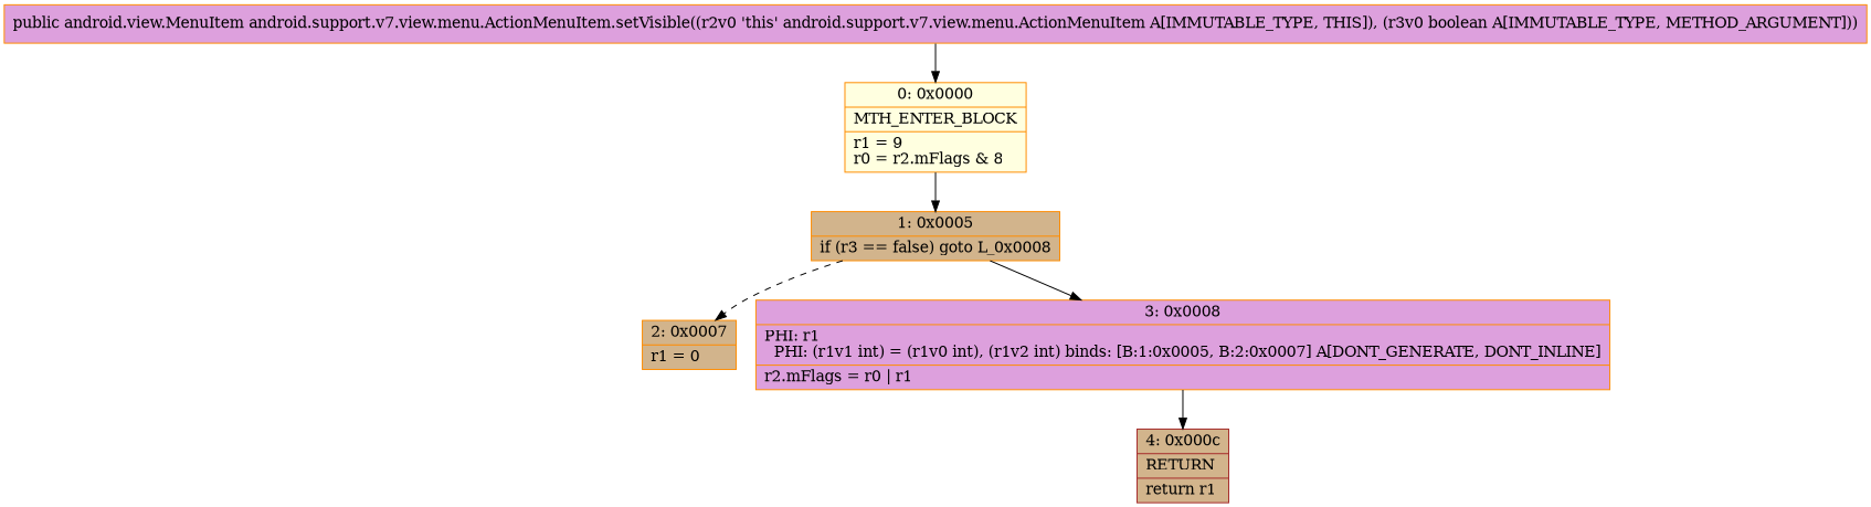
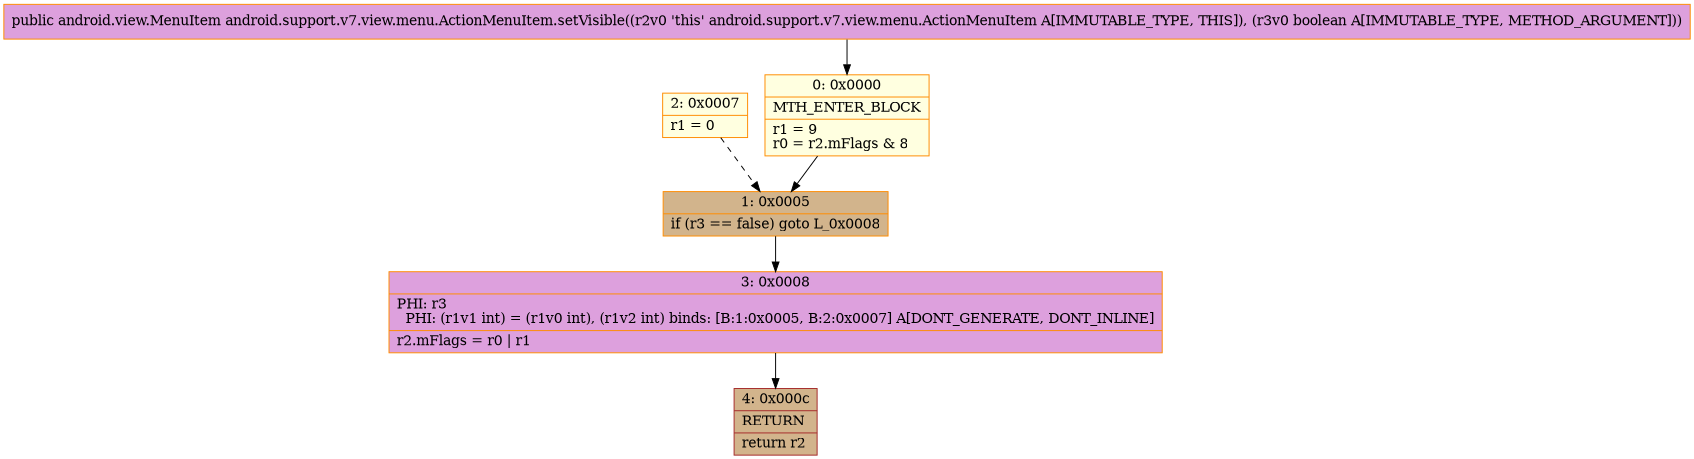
  digraph {
    node [color=darkorange fillcolor=lightyellow shape=record style=filled]
    n1 [label="{0\:\ 0x0000|MTH_ENTER_BLOCK\l|r1 = 9\lr0 = r2.mFlags & 8\l}"]
    n2 [fillcolor=tan label="{1\:\ 0x0005|if (r3 == false) goto L_0x0008\l}"]
-   n3 [fillcolor=tan label="{2\:\ 0x0007|r1 = 0\l}"]
-   n4 [fillcolor=plum label="{3\:\ 0x0008|PHI: r1 \l  PHI: (r1v1 int) = (r1v0 int), (r1v2 int) binds: [B:1:0x0005, B:2:0x0007] A[DONT_GENERATE, DONT_INLINE]\l|r2.mFlags = r0 \| r1\l}"]
-   n5 [color=brown fillcolor=tan label="{4\:\ 0x000c|RETURN\l|return r1\l}"]
+   n3 [label="{2\:\ 0x0007|r1 = 0\l}"]
+   n4 [fillcolor=plum label="{3\:\ 0x0008|PHI: r3 \l  PHI: (r1v1 int) = (r1v0 int), (r1v2 int) binds: [B:1:0x0005, B:2:0x0007] A[DONT_GENERATE, DONT_INLINE]\l|r2.mFlags = r0 \| r1\l}"]
+   n5 [color=brown fillcolor=tan label="{4\:\ 0x000c|RETURN\l|return r2\l}"]
    n6 [fillcolor=plum label="{public android.view.MenuItem android.support.v7.view.menu.ActionMenuItem.setVisible((r2v0 'this' android.support.v7.view.menu.ActionMenuItem A[IMMUTABLE_TYPE, THIS]), (r3v0 boolean A[IMMUTABLE_TYPE, METHOD_ARGUMENT])) }"]
    n1 -> n2
-   n2 -> n3 [style=dashed]
+   n3 -> n2 [style=dashed]
    n2 -> n4
    n4 -> n5
    n6 -> n1
  }
